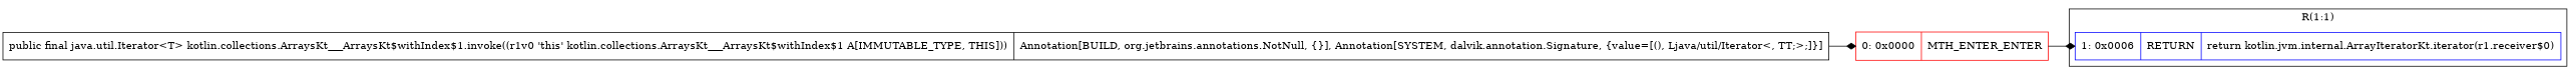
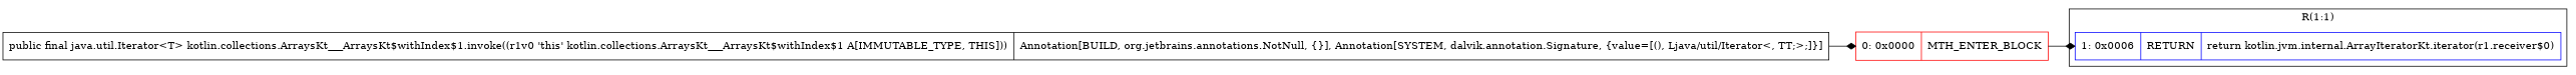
  digraph {
    rankdir=LR
    node [shape=record]
    edge [arrowhead=diamond]
    n1 [color=blue label="{1\:\ 0x0006|RETURN\l|return kotlin.jvm.internal.ArrayIteratorKt.iterator(r1.receiver$0)\l}"]
-   n2 [color=red label="{0\:\ 0x0000|MTH_ENTER_ENTER\l}"]
+   n2 [color=red label="{0\:\ 0x0000|MTH_ENTER_BLOCK\l}"]
    n3 [label="{public final java.util.Iterator\<T\> kotlin.collections.ArraysKt___ArraysKt$withIndex$1.invoke((r1v0 'this' kotlin.collections.ArraysKt___ArraysKt$withIndex$1 A[IMMUTABLE_TYPE, THIS]))  | Annotation[BUILD, org.jetbrains.annotations.NotNull, \{\}], Annotation[SYSTEM, dalvik.annotation.Signature, \{value=[(), Ljava\/util\/Iterator\<, TT;\>;]\}]\l}"]
    subgraph cluster_1 {
      label="R(1:1)"
      n1
    }
    n2 -> n1
    n3 -> n2
  }
